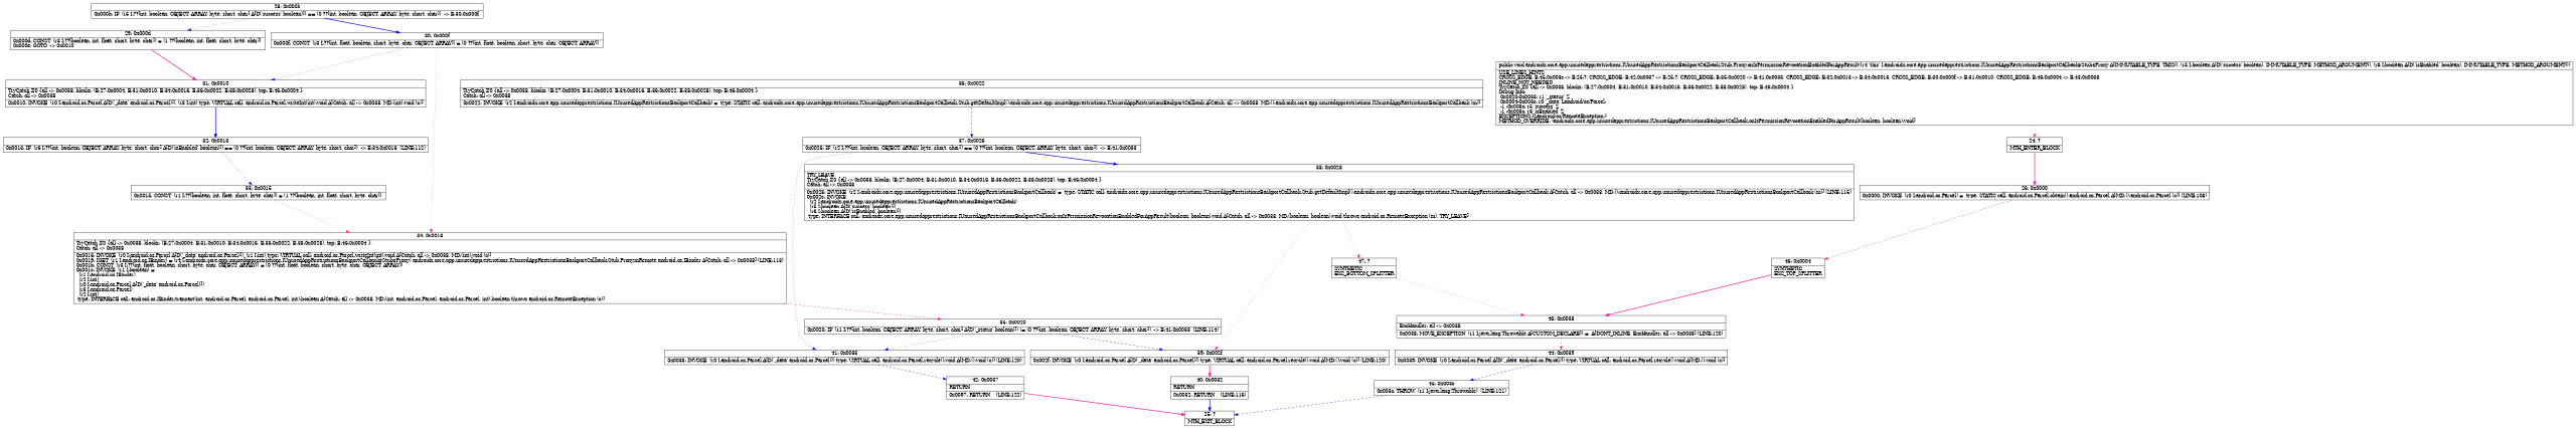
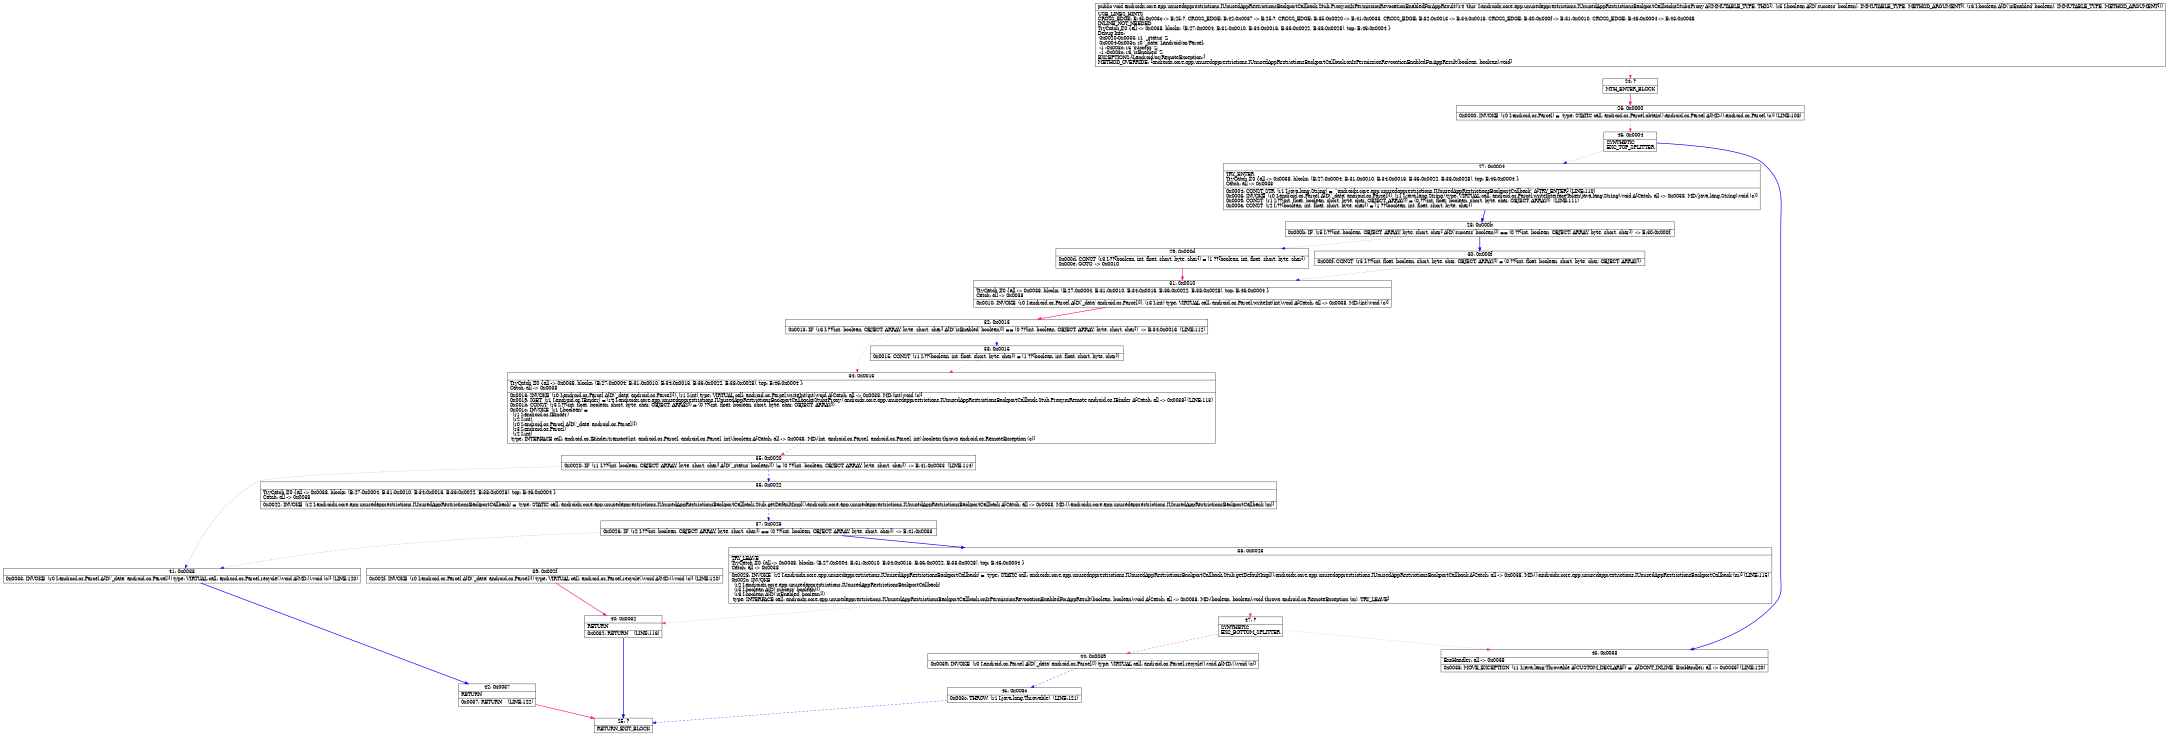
  digraph {
    node [shape=record]
    edge [color=deeppink style=dotted]
    n1 [label="{24\:\ ?|MTH_ENTER_BLOCK\l}"]
    n2 [label="{26\:\ 0x0000|0x0000: INVOKE  (r0 I:android.os.Parcel) =  type: STATIC call: android.os.Parcel.obtain():android.os.Parcel A[MD:():android.os.Parcel (c)] (LINE:108)\l}"]
    n3 [label="{46\:\ 0x0004|SYNTHETIC\lEXC_TOP_SPLITTER\l}"]
+   n4 [label="{27\:\ 0x0004|TRY_ENTER\lTryCatch #0 \{all \-\> 0x0038, blocks: (B:27:0x0004, B:31:0x0010, B:34:0x0016, B:36:0x0022, B:38:0x0028), top: B:46:0x0004 \}\lCatch: all \-\> 0x0038\l|0x0004: CONST_STR  (r1 I:java.lang.String) =  \"androidx.core.app.unusedapprestrictions.IUnusedAppRestrictionsBackportCallback\" A[TRY_ENTER] (LINE:110)\l0x0006: INVOKE  (r0 I:android.os.Parcel A[D('_data' android.os.Parcel)]), (r1 I:java.lang.String) type: VIRTUAL call: android.os.Parcel.writeInterfaceToken(java.lang.String):void A[Catch: all \-\> 0x0038, MD:(java.lang.String):void (c)]\l0x0009: CONST  (r1 I:??[int, float, boolean, short, byte, char, OBJECT, ARRAY]) = (0 ??[int, float, boolean, short, byte, char, OBJECT, ARRAY])  (LINE:111)\l0x000a: CONST  (r2 I:??[boolean, int, float, short, byte, char]) = (1 ??[boolean, int, float, short, byte, char]) \l}"]
    n5 [label="{43\:\ 0x0038|ExcHandler: all \-\> 0x0038\l|0x0038: MOVE_EXCEPTION  (r1 I:java.lang.Throwable A[CUSTOM_DECLARE]) =  A[DONT_INLINE, ExcHandler: all \-\> 0x0038] (LINE:120)\l}"]
    n6 [label="{28\:\ 0x000b|0x000b: IF  (r5 I:??[int, boolean, OBJECT, ARRAY, byte, short, char] A[D('success' boolean)]) == (0 ??[int, boolean, OBJECT, ARRAY, byte, short, char])  \-\> B:30:0x000f \l}"]
    n7 [label="{44\:\ 0x0039|0x0039: INVOKE  (r0 I:android.os.Parcel A[D('_data' android.os.Parcel)]) type: VIRTUAL call: android.os.Parcel.recycle():void A[MD:():void (c)]\l}"]
    n8 [label="{29\:\ 0x000d|0x000d: CONST  (r3 I:??[boolean, int, float, short, byte, char]) = (1 ??[boolean, int, float, short, byte, char]) \l0x000e: GOTO  \-\> 0x0010 \l}"]
    n9 [label="{30\:\ 0x000f|0x000f: CONST  (r3 I:??[int, float, boolean, short, byte, char, OBJECT, ARRAY]) = (0 ??[int, float, boolean, short, byte, char, OBJECT, ARRAY]) \l}"]
    n10 [label="{31\:\ 0x0010|TryCatch #0 \{all \-\> 0x0038, blocks: (B:27:0x0004, B:31:0x0010, B:34:0x0016, B:36:0x0022, B:38:0x0028), top: B:46:0x0004 \}\lCatch: all \-\> 0x0038\l|0x0010: INVOKE  (r0 I:android.os.Parcel A[D('_data' android.os.Parcel)]), (r3 I:int) type: VIRTUAL call: android.os.Parcel.writeInt(int):void A[Catch: all \-\> 0x0038, MD:(int):void (c)]\l}"]
    n11 [label="{32\:\ 0x0013|0x0013: IF  (r6 I:??[int, boolean, OBJECT, ARRAY, byte, short, char] A[D('isEnabled' boolean)]) == (0 ??[int, boolean, OBJECT, ARRAY, byte, short, char])  \-\> B:34:0x0016  (LINE:112)\l}"]
    n12 [label="{33\:\ 0x0015|0x0015: CONST  (r1 I:??[boolean, int, float, short, byte, char]) = (1 ??[boolean, int, float, short, byte, char]) \l}"]
    n13 [label="{34\:\ 0x0016|TryCatch #0 \{all \-\> 0x0038, blocks: (B:27:0x0004, B:31:0x0010, B:34:0x0016, B:36:0x0022, B:38:0x0028), top: B:46:0x0004 \}\lCatch: all \-\> 0x0038\l|0x0016: INVOKE  (r0 I:android.os.Parcel A[D('_data' android.os.Parcel)]), (r1 I:int) type: VIRTUAL call: android.os.Parcel.writeInt(int):void A[Catch: all \-\> 0x0038, MD:(int):void (c)]\l0x0019: IGET  (r1 I:android.os.IBinder) = (r4 I:androidx.core.app.unusedapprestrictions.IUnusedAppRestrictionsBackportCallback$Stub$Proxy) androidx.core.app.unusedapprestrictions.IUnusedAppRestrictionsBackportCallback.Stub.Proxy.mRemote android.os.IBinder A[Catch: all \-\> 0x0038] (LINE:113)\l0x001b: CONST  (r3 I:??[int, float, boolean, short, byte, char, OBJECT, ARRAY]) = (0 ??[int, float, boolean, short, byte, char, OBJECT, ARRAY]) \l0x001c: INVOKE  (r1 I:boolean) = \l  (r1 I:android.os.IBinder)\l  (r2 I:int)\l  (r0 I:android.os.Parcel A[D('_data' android.os.Parcel)])\l  (r3 I:android.os.Parcel)\l  (r2 I:int)\l type: INTERFACE call: android.os.IBinder.transact(int, android.os.Parcel, android.os.Parcel, int):boolean A[Catch: all \-\> 0x0038, MD:(int, android.os.Parcel, android.os.Parcel, int):boolean throws android.os.RemoteException (c)]\l}"]
    n14 [label="{35\:\ 0x0020|0x0020: IF  (r1 I:??[int, boolean, OBJECT, ARRAY, byte, short, char] A[D('_status' boolean)]) != (0 ??[int, boolean, OBJECT, ARRAY, byte, short, char])  \-\> B:41:0x0033  (LINE:114)\l}"]
    n15 [label="{36\:\ 0x0022|TryCatch #0 \{all \-\> 0x0038, blocks: (B:27:0x0004, B:31:0x0010, B:34:0x0016, B:36:0x0022, B:38:0x0028), top: B:46:0x0004 \}\lCatch: all \-\> 0x0038\l|0x0022: INVOKE  (r2 I:androidx.core.app.unusedapprestrictions.IUnusedAppRestrictionsBackportCallback) =  type: STATIC call: androidx.core.app.unusedapprestrictions.IUnusedAppRestrictionsBackportCallback.Stub.getDefaultImpl():androidx.core.app.unusedapprestrictions.IUnusedAppRestrictionsBackportCallback A[Catch: all \-\> 0x0038, MD:():androidx.core.app.unusedapprestrictions.IUnusedAppRestrictionsBackportCallback (m)]\l}"]
    n16 [label="{41\:\ 0x0033|0x0033: INVOKE  (r0 I:android.os.Parcel A[D('_data' android.os.Parcel)]) type: VIRTUAL call: android.os.Parcel.recycle():void A[MD:():void (c)] (LINE:120)\l}"]
    n17 [label="{37\:\ 0x0026|0x0026: IF  (r2 I:??[int, boolean, OBJECT, ARRAY, byte, short, char]) == (0 ??[int, boolean, OBJECT, ARRAY, byte, short, char])  \-\> B:41:0x0033 \l}"]
-   n18 [label="{42\:\ 0x0037|RETURN\l|0x0097: RETURN    (LINE:122)\l}"]
+   n18 [label="{42\:\ 0x0037|RETURN\l|0x0037: RETURN    (LINE:122)\l}"]
    n19 [label="{38\:\ 0x0028|TRY_LEAVE\lTryCatch #0 \{all \-\> 0x0038, blocks: (B:27:0x0004, B:31:0x0010, B:34:0x0016, B:36:0x0022, B:38:0x0028), top: B:46:0x0004 \}\lCatch: all \-\> 0x0038\l|0x0028: INVOKE  (r2 I:androidx.core.app.unusedapprestrictions.IUnusedAppRestrictionsBackportCallback) =  type: STATIC call: androidx.core.app.unusedapprestrictions.IUnusedAppRestrictionsBackportCallback.Stub.getDefaultImpl():androidx.core.app.unusedapprestrictions.IUnusedAppRestrictionsBackportCallback A[Catch: all \-\> 0x0038, MD:():androidx.core.app.unusedapprestrictions.IUnusedAppRestrictionsBackportCallback (m)] (LINE:115)\l0x002c: INVOKE  \l  (r2 I:androidx.core.app.unusedapprestrictions.IUnusedAppRestrictionsBackportCallback)\l  (r5 I:boolean A[D('success' boolean)])\l  (r6 I:boolean A[D('isEnabled' boolean)])\l type: INTERFACE call: androidx.core.app.unusedapprestrictions.IUnusedAppRestrictionsBackportCallback.onIsPermissionRevocationEnabledForAppResult(boolean, boolean):void A[Catch: all \-\> 0x0038, MD:(boolean, boolean):void throws android.os.RemoteException (m), TRY_LEAVE]\l}"]
    n20 [label="{39\:\ 0x002f|0x002f: INVOKE  (r0 I:android.os.Parcel A[D('_data' android.os.Parcel)]) type: VIRTUAL call: android.os.Parcel.recycle():void A[MD:():void (c)] (LINE:120)\l}"]
    n21 [label="{47\:\ ?|SYNTHETIC\lEXC_BOTTOM_SPLITTER\l}"]
    n22 [label="{40\:\ 0x0032|RETURN\l|0x0032: RETURN    (LINE:116)\l}"]
-   n23 [label="{25\:\ ?|MTH_EXIT_BLOCK\l}"]
+   n23 [label="{25\:\ ?|RETURN_EXIT_BLOCK\l}"]
    n24 [label="{45\:\ 0x003c|0x003c: THROW  (r1 I:java.lang.Throwable)  (LINE:121)\l}"]
    n25 [label="{public void androidx.core.app.unusedapprestrictions.IUnusedAppRestrictionsBackportCallback.Stub.Proxy.onIsPermissionRevocationEnabledForAppResult((r4 'this' I:androidx.core.app.unusedapprestrictions.IUnusedAppRestrictionsBackportCallback$Stub$Proxy A[IMMUTABLE_TYPE, THIS]), (r5 I:boolean A[D('success' boolean), IMMUTABLE_TYPE, METHOD_ARGUMENT]), (r6 I:boolean A[D('isEnabled' boolean), IMMUTABLE_TYPE, METHOD_ARGUMENT]))  | USE_LINES_HINTS\lCROSS_EDGE: B:45:0x003c \-\> B:25:?, CROSS_EDGE: B:42:0x0037 \-\> B:25:?, CROSS_EDGE: B:35:0x0020 \-\> B:41:0x0033, CROSS_EDGE: B:32:0x0013 \-\> B:34:0x0016, CROSS_EDGE: B:30:0x000f \-\> B:31:0x0010, CROSS_EDGE: B:46:0x0004 \-\> B:43:0x0038\lINLINE_NOT_NEEDED\lTryCatch #0 \{all \-\> 0x0038, blocks: (B:27:0x0004, B:31:0x0010, B:34:0x0016, B:36:0x0022, B:38:0x0028), top: B:46:0x0004 \}\lDebug Info:\l  0x0020\-0x0033: r1 '_status' Z\l  0x0004\-0x003c: r0 '_data' Landroid\/os\/Parcel;\l  \-1 \-0x003c: r5 'success' Z\l  \-1 \-0x003c: r6 'isEnabled' Z\lEXCEPTIONS:[Landroid\/os\/RemoteException;]\lMETHOD_OVERRIDE: [androidx.core.app.unusedapprestrictions.IUnusedAppRestrictionsBackportCallback.onIsPermissionRevocationEnabledForAppResult(boolean, boolean):void]\l}"]
    n1 -> n2 [style=bold]
    n2 -> n3 [style=dashed]
-   n3 -> n5 [style=bold]
-   n5 -> n7 [style=dashed]
+   n3 -> n4 [color=blue]
+   n3 -> n5 [color=blue style=bold]
+   n4 -> n6 [color=blue style=bold]
+   n21 -> n7 [style=dashed]
    n6 -> n8 [color=blue]
    n6 -> n9 [color=blue style=bold]
    n7 -> n24 [color=blue style=dashed]
    n8 -> n10 [style=bold]
    n9 -> n10 [color=blue]
-   n10 -> n11 [color=blue style=bold]
+   n10 -> n11 [style=bold]
    n11 -> n12 [color=blue]
-   n9 -> n13
+   n11 -> n13
    n12 -> n13
    n13 -> n14 [style=dashed]
-   n14 -> n20 [color=blue style=dashed]
+   n14 -> n15 [color=blue style=dashed]
    n14 -> n16 [color=blue]
    n15 -> n17 [color=blue style=dashed]
-   n16 -> n18 [color=blue style=dashed]
+   n16 -> n18 [color=blue style=bold]
    n17 -> n16 [color=blue]
    n17 -> n19 [color=blue style=bold]
    n18 -> n23 [style=bold]
-   n19 -> n20
+   n19 -> n22
    n19 -> n21
    n20 -> n22 [style=bold]
    n21 -> n5
    n22 -> n23 [color=blue style=bold]
    n24 -> n23 [color=blue style=dashed]
    n25 -> n1
  }
